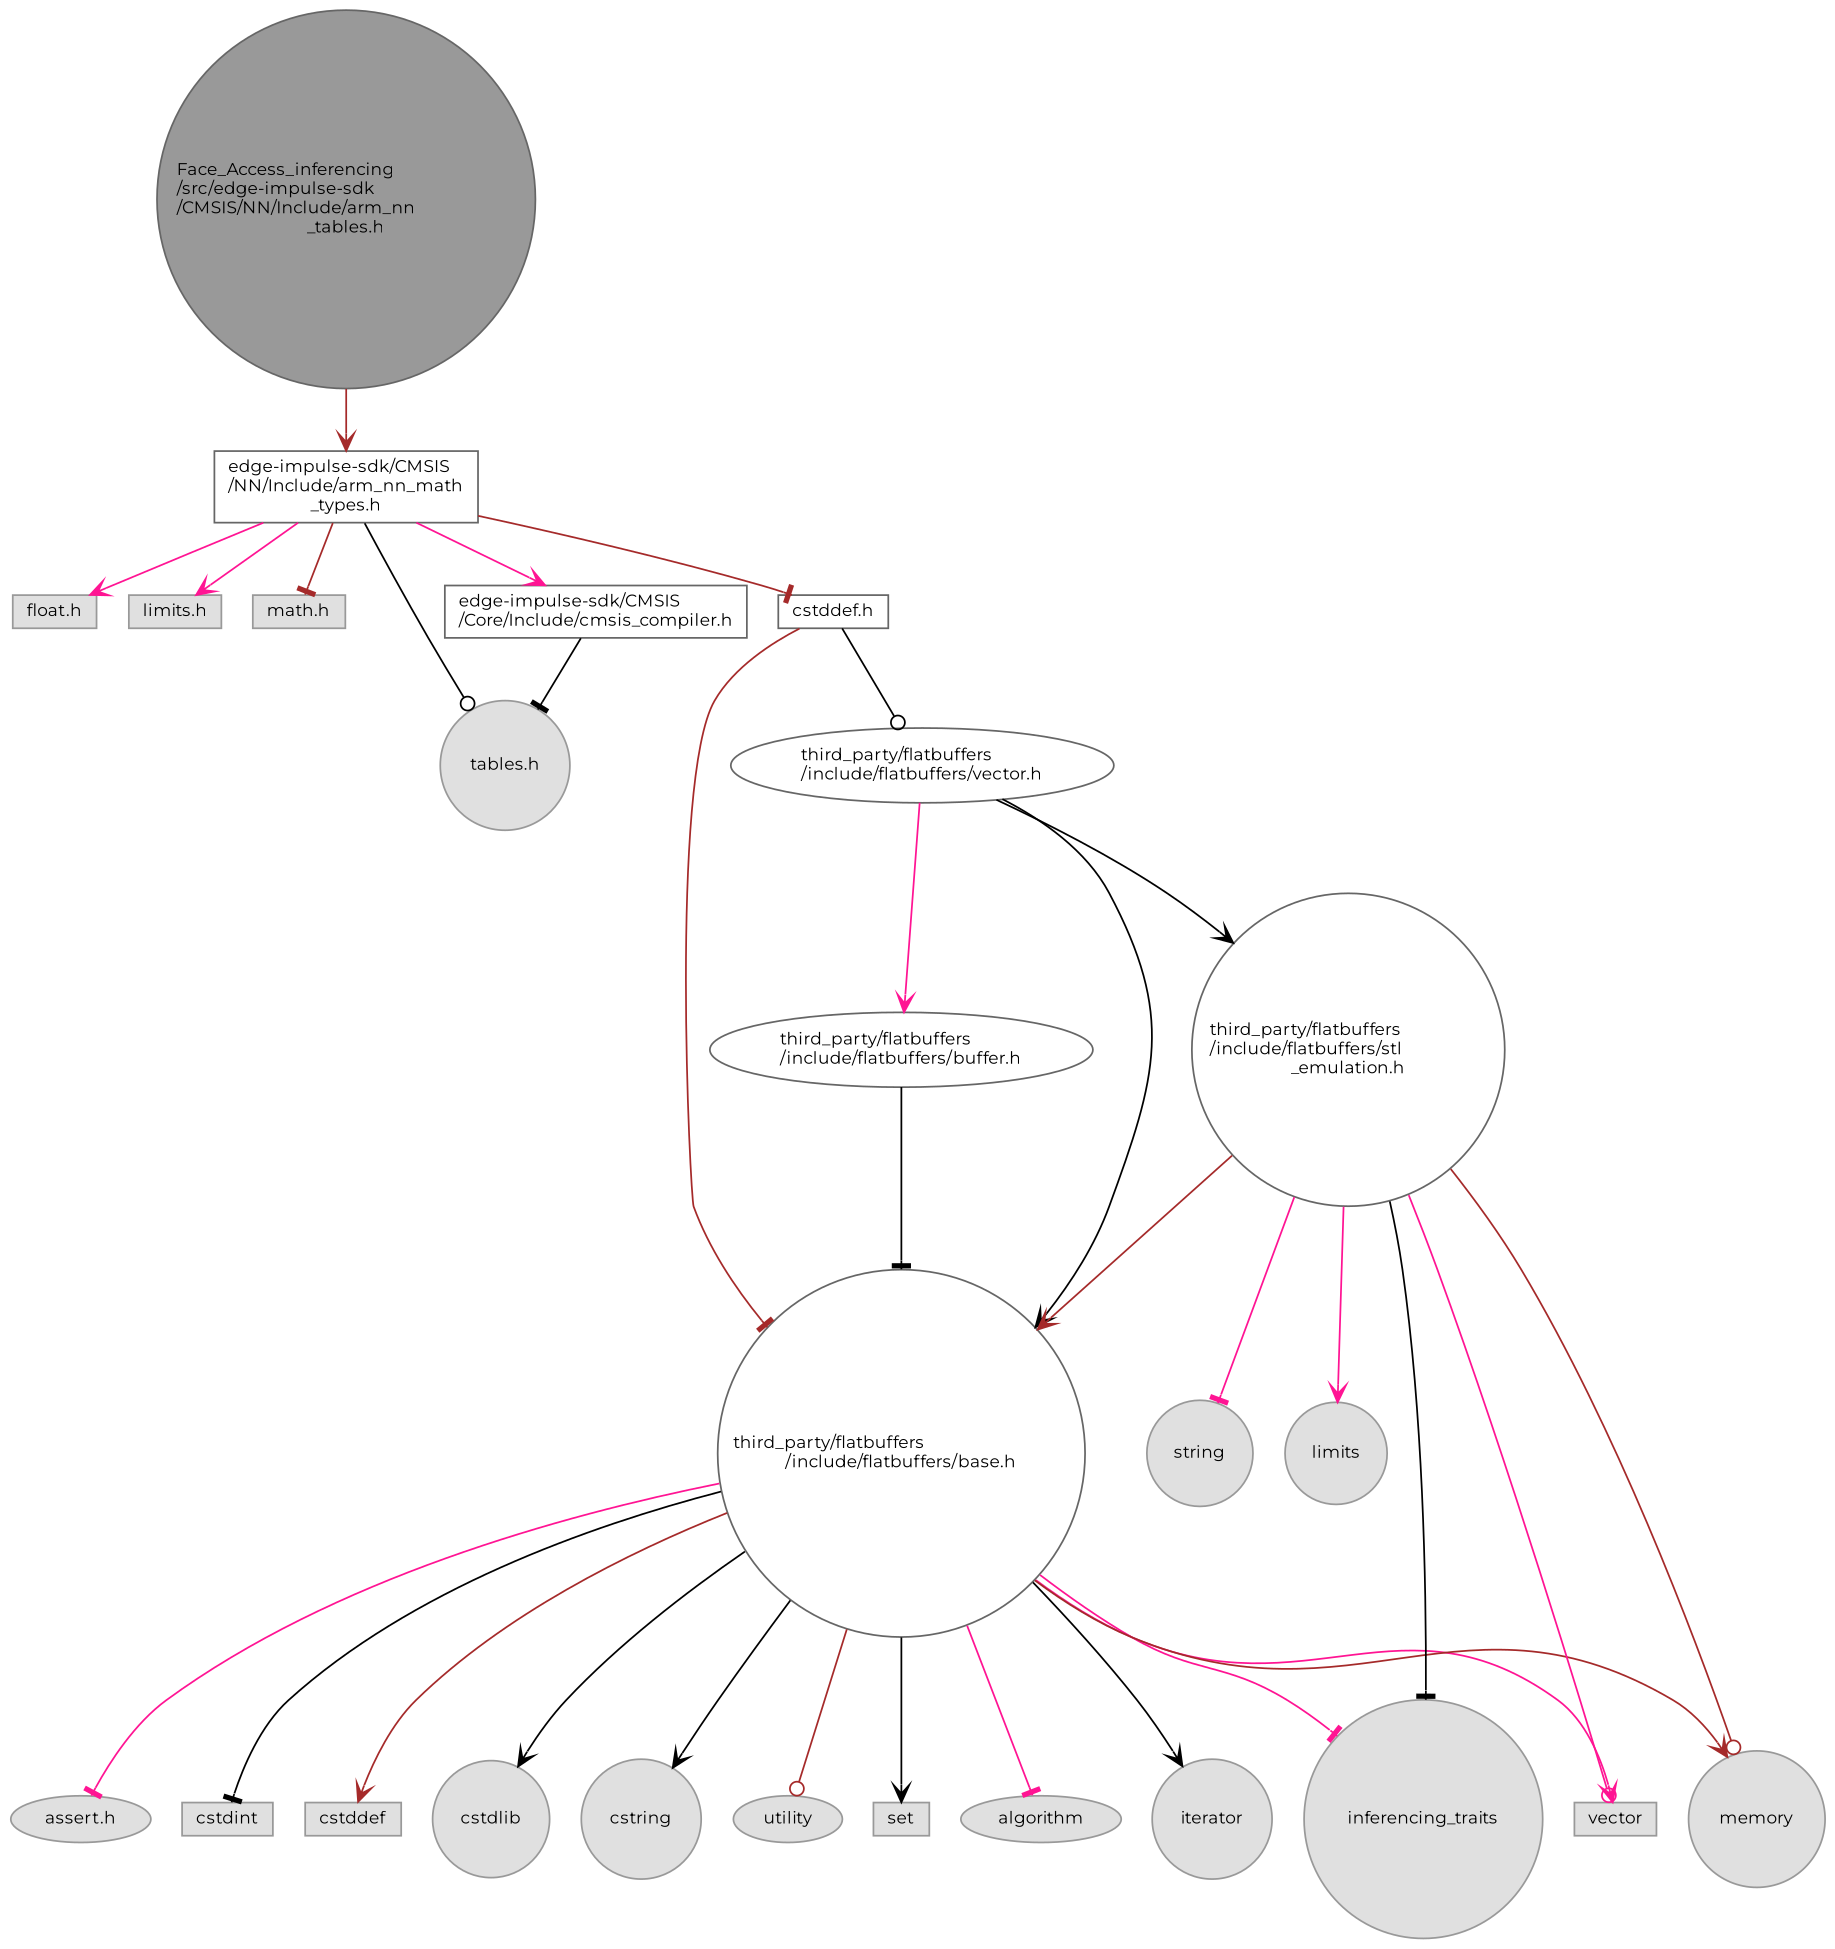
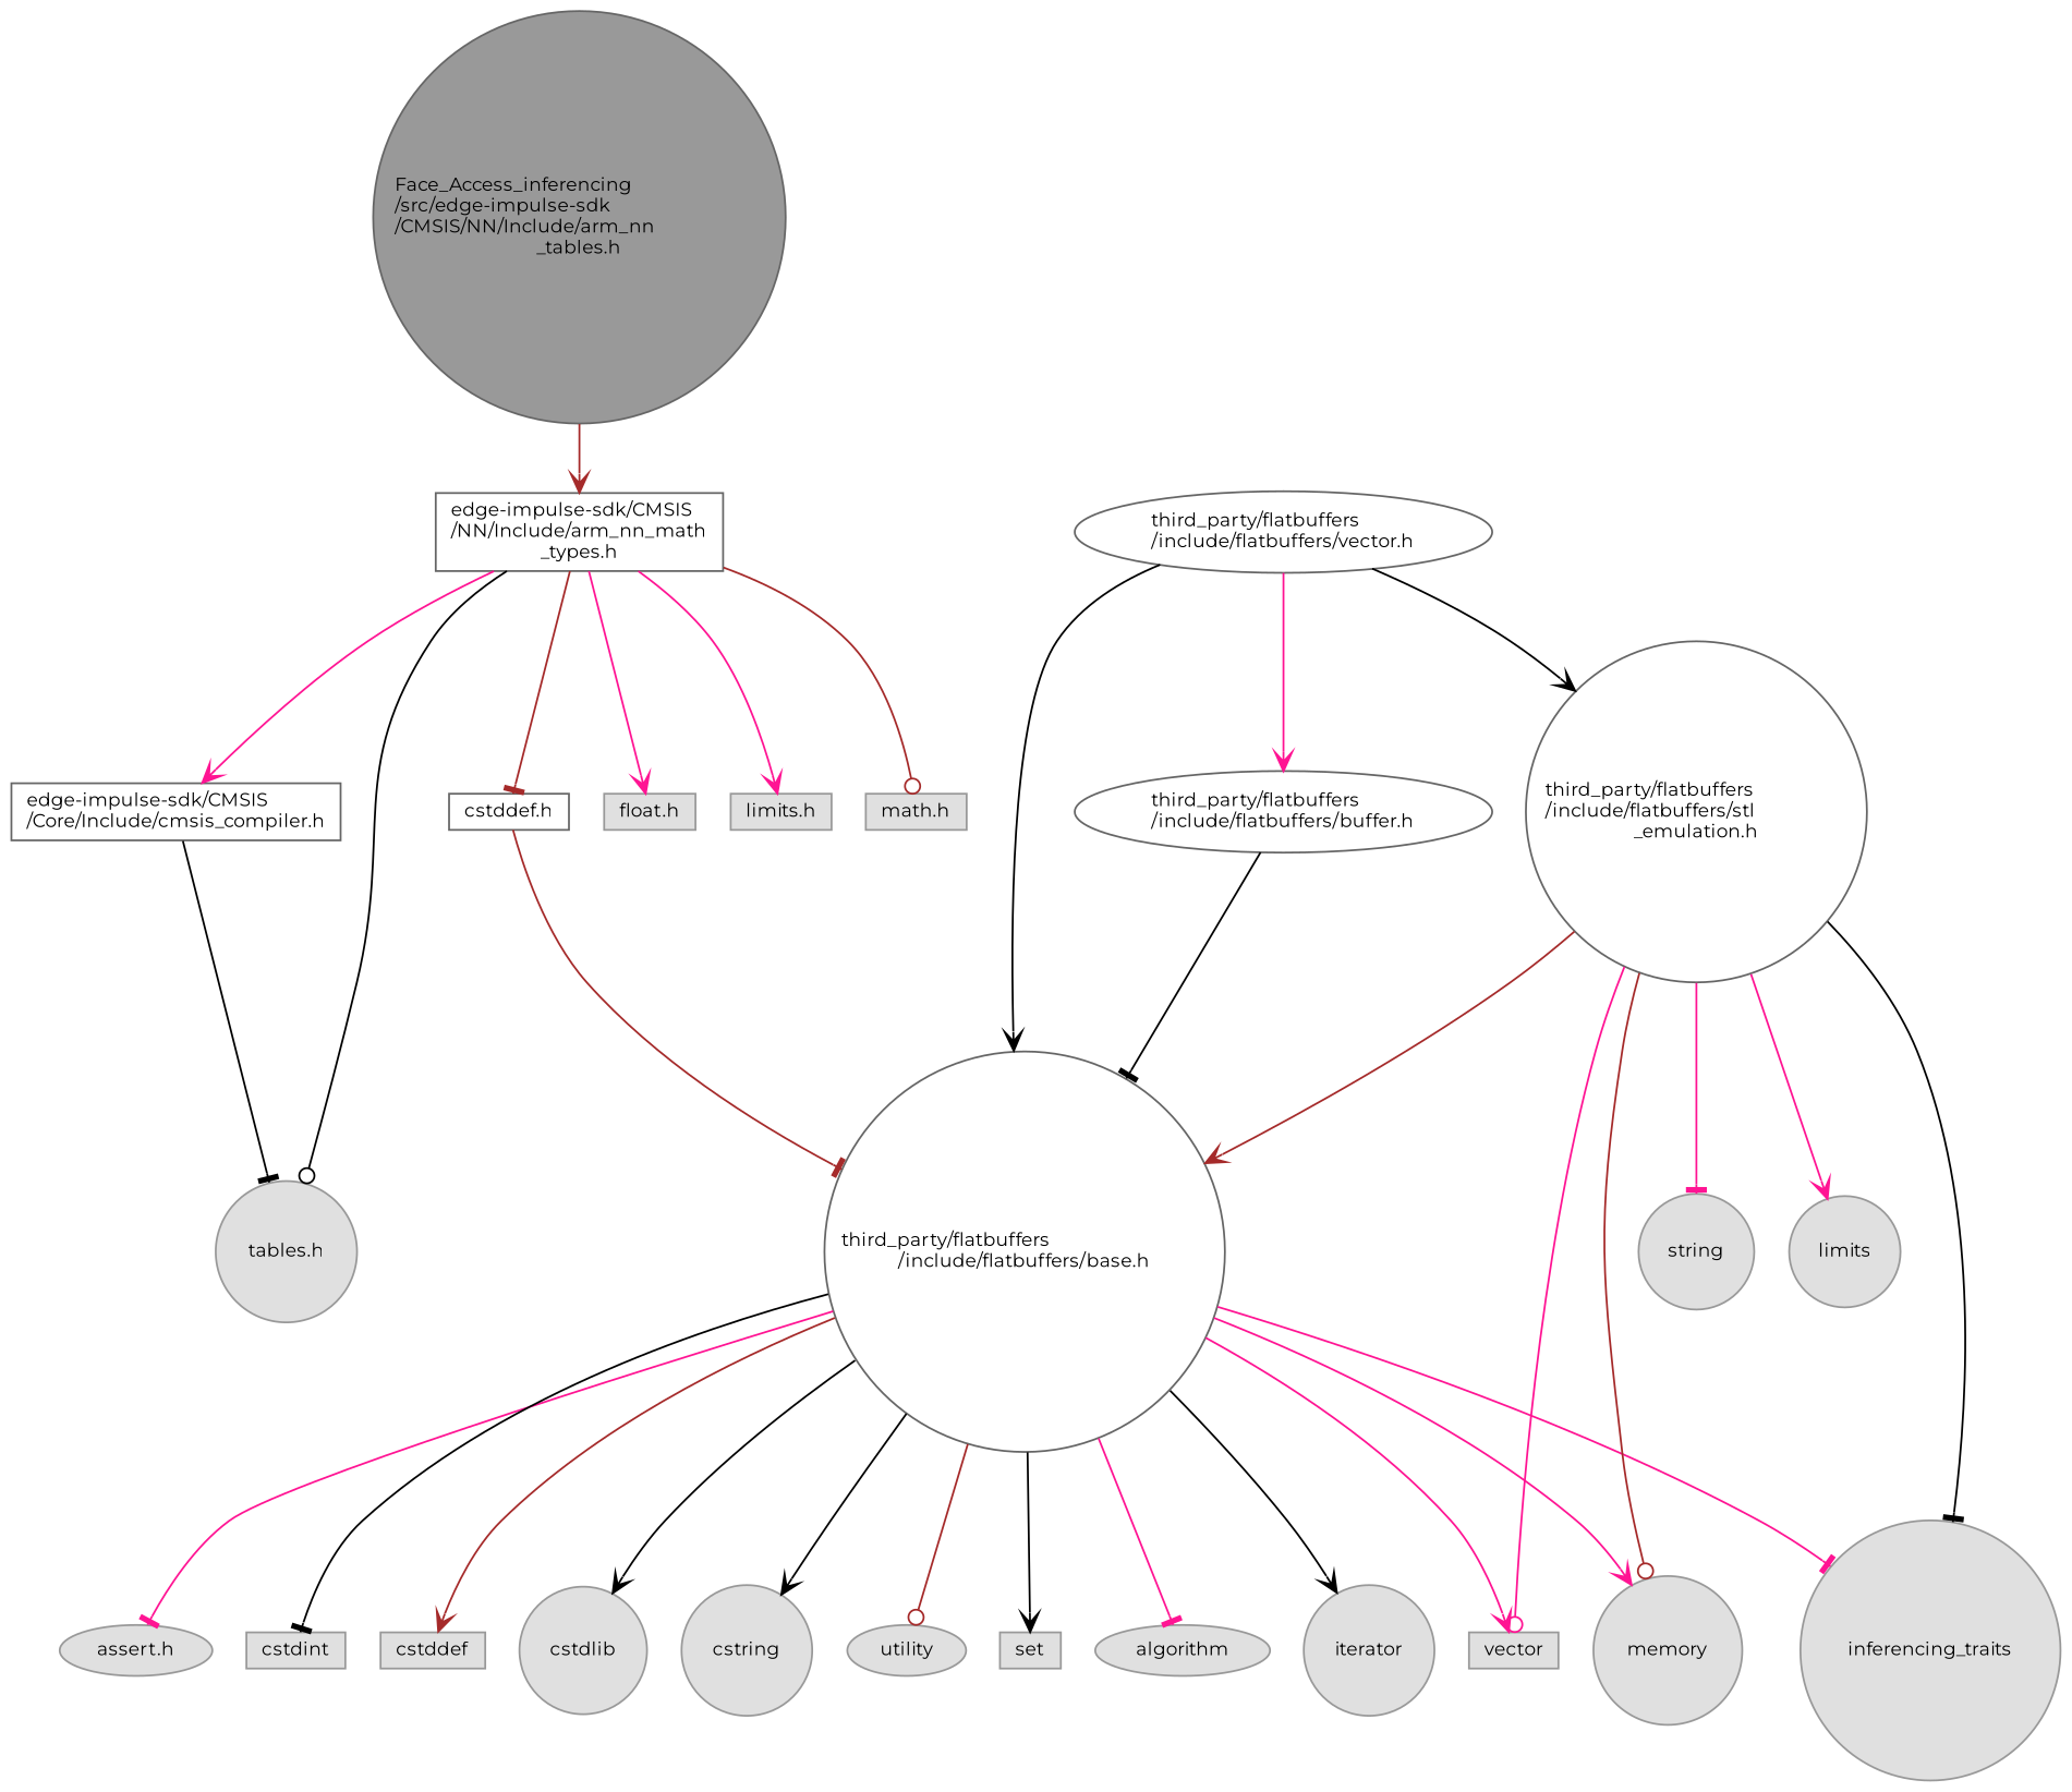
  digraph {
    fontname=Montserrat
    node [color=grey60 fillcolor="#E0E0E0" fontname=Montserrat fontsize=10 shape=circle style=filled]
    edge [arrowhead=vee color=deeppink fontname=Montserrat fontsize=10 labelfontname=Helvetica labelfontsize=10 style=solid]
    n1 [color=gray40 fillcolor=grey60 fontcolor=black height=0.2 label="Face_Access_inferencing\l/src/edge-impulse-sdk\l/CMSIS/NN/Include/arm_nn\l_tables.h" width=0.4]
    n2 [color=grey40 fillcolor=white height=0.2 label="edge-impulse-sdk/CMSIS\l/NN/Include/arm_nn_math\l_types.h" shape=box width=0.4]
    n3 [height=0.2 label="float.h" shape=box width=0.4]
    n4 [height=0.2 label="limits.h" shape=box width=0.4]
    n5 [height=0.2 label="math.h" shape=box width=0.4]
    n6 [height=0.2 label="tables.h" width=0.4]
    n7 [color=grey40 fillcolor=white height=0.2 label="cstddef.h" shape=box width=0.4]
    n8 [color=grey40 fillcolor=white height=0.2 label="edge-impulse-sdk/CMSIS\l/Core/Include/cmsis_compiler.h" shape=box width=0.4]
    n9 [color=grey40 fillcolor=white height=0.2 label="third_party/flatbuffers\l/include/flatbuffers/base.h" width=0.4]
    n10 [color=grey40 fillcolor=white height=0.2 label="third_party/flatbuffers\l/include/flatbuffers/vector.h" shape=ellipse width=0.4]
    n11 [height=0.2 label="assert.h" shape=ellipse width=0.4]
    n12 [height=0.2 label=cstdint shape=box width=0.4]
    n13 [height=0.2 label=cstddef shape=box width=0.4]
    n14 [height=0.2 label=cstdlib width=0.4]
    n15 [height=0.2 label=cstring width=0.4]
    n16 [height=0.2 label=utility shape=ellipse width=0.4]
    n17 [height=0.2 label=inferencing_traits width=0.4]
    n18 [height=0.2 label=vector shape=box width=0.4]
    n19 [height=0.2 label=set shape=box width=0.4]
    n20 [height=0.2 label=algorithm shape=ellipse width=0.4]
    n21 [height=0.2 label=iterator width=0.4]
    n22 [height=0.2 label=memory width=0.4]
    n23 [color=grey40 fillcolor=white height=0.2 label="third_party/flatbuffers\l/include/flatbuffers/buffer.h" shape=ellipse width=0.4]
    n24 [color=grey40 fillcolor=white height=0.2 label="third_party/flatbuffers\l/include/flatbuffers/stl\l_emulation.h" width=0.4]
    n25 [height=0.2 label=string width=0.4]
    n26 [height=0.2 label=limits width=0.4]
    n1 -> n2 [color=brown]
    n2 -> n3
    n2 -> n4
-   n2 -> n5 [arrowhead=tee color=brown]
+   n2 -> n5 [arrowhead=odot color=brown]
    n2 -> n6 [arrowhead=odot color=black]
    n2 -> n7 [arrowhead=tee color=brown]
    n2 -> n8
    n7 -> n9 [arrowhead=tee color=brown]
-   n7 -> n10 [arrowhead=odot color=black]
    n8 -> n6 [arrowhead=tee color=black]
    n9 -> n11 [arrowhead=tee]
    n9 -> n12 [arrowhead=tee color=black]
    n9 -> n13 [color=brown]
    n9 -> n14 [color=black]
    n9 -> n15 [color=black]
    n9 -> n16 [arrowhead=odot color=brown]
    n9 -> n17 [arrowhead=tee]
    n9 -> n18
    n9 -> n19 [color=black]
    n9 -> n20 [arrowhead=tee]
    n9 -> n21 [color=black]
-   n9 -> n22 [color=brown]
+   n9 -> n22
    n10 -> n9 [color=black]
    n10 -> n23
    n10 -> n24 [color=black]
    n23 -> n9 [arrowhead=tee color=black]
    n24 -> n9 [color=brown]
    n24 -> n17 [arrowhead=tee color=black]
    n24 -> n18 [arrowhead=odot]
    n24 -> n22 [arrowhead=odot color=brown]
    n24 -> n25 [arrowhead=tee]
    n24 -> n26
  }
